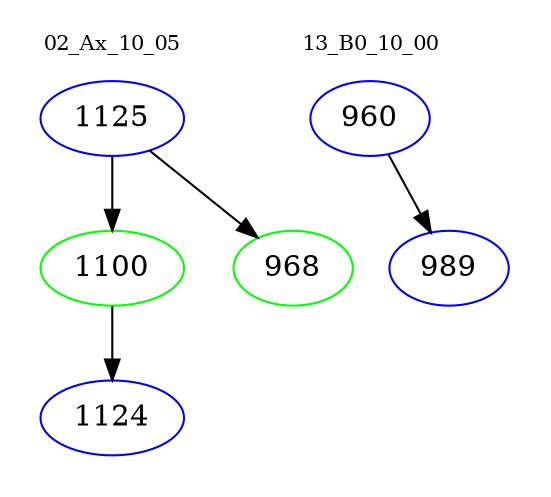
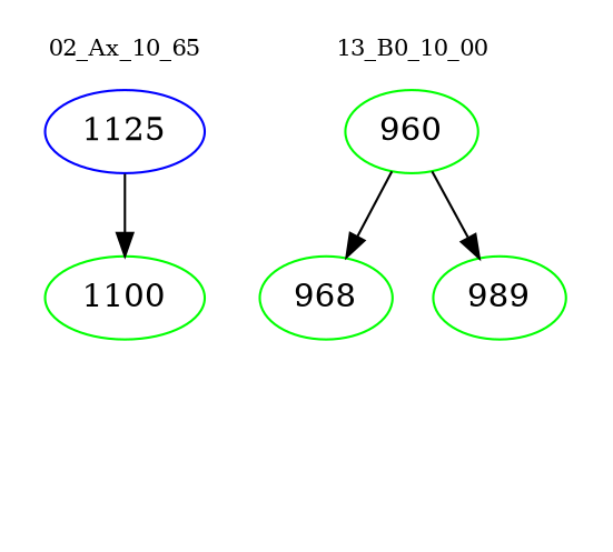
  digraph {
    node [color=green]
    edge [color=black]
    n1 [label=1100]
-   n2 [color=blue label=1124]
    n3 [color=blue label=1125]
-   n4 [color=blue label=960]
+   n4 [label=960]
    n5 [label=968]
-   n6 [color=blue label=989]
+   n6 [label=989]
    subgraph cluster_1 {
      color=white
      fontsize=10
-     label="02_Ax_10_05"
+     label="02_Ax_10_65"
      n1
-     n2
      n3
    }
    subgraph cluster_2 {
      color=white
      fontsize=10
      label="13_B0_10_00"
      n4
      n5
      n6
    }
-   n1 -> n2
    n3 -> n1
-   n3 -> n5
+   n4 -> n5
    n4 -> n6
  }
